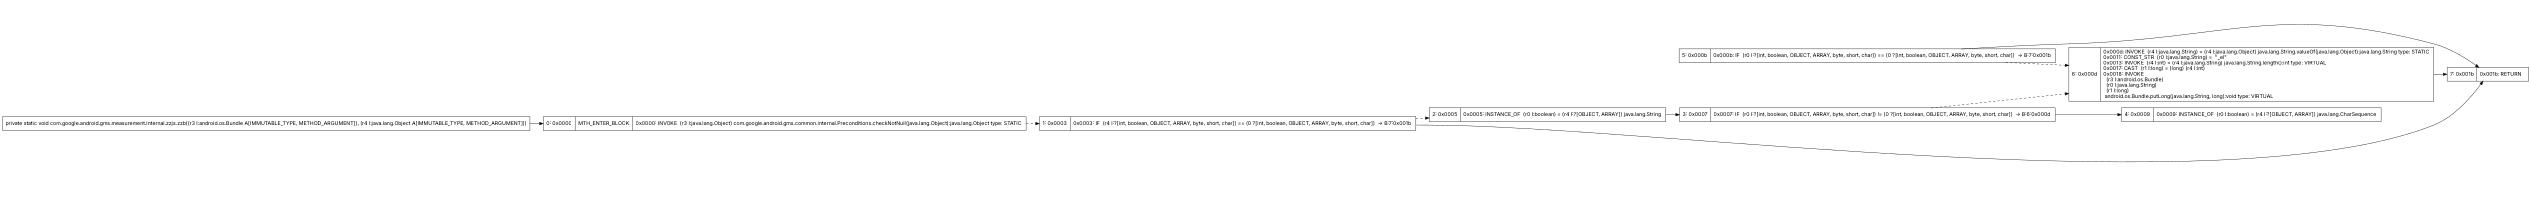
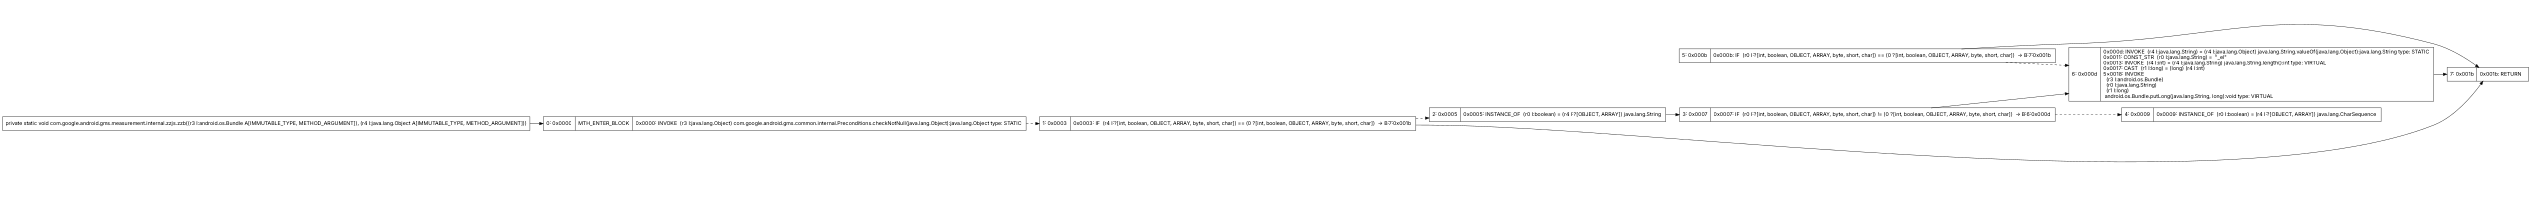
  digraph {
    fontname=Inter
    rankdir=LR
    node [fontname=Inter shape=record]
    edge [fontname=Inter]
    n1 [label="{0\:\ 0x0000|MTH_ENTER_BLOCK\l|0x0000: INVOKE  (r3 I:java.lang.Object) com.google.android.gms.common.internal.Preconditions.checkNotNull(java.lang.Object):java.lang.Object type: STATIC \l}"]
    n2 [label="{1\:\ 0x0003|0x0003: IF  (r4 I:?[int, boolean, OBJECT, ARRAY, byte, short, char]) == (0 ?[int, boolean, OBJECT, ARRAY, byte, short, char])  \-\> B:7:0x001b \l}"]
    n3 [label="{2\:\ 0x0005|0x0005: INSTANCE_OF  (r0 I:boolean) = (r4 I:?[OBJECT, ARRAY]) java.lang.String \l}"]
    n4 [label="{7\:\ 0x001b|0x001b: RETURN   \l}"]
    n5 [label="{3\:\ 0x0007|0x0007: IF  (r0 I:?[int, boolean, OBJECT, ARRAY, byte, short, char]) != (0 ?[int, boolean, OBJECT, ARRAY, byte, short, char])  \-\> B:6:0x000d \l}"]
    n6 [label="{4\:\ 0x0009|0x0009: INSTANCE_OF  (r0 I:boolean) = (r4 I:?[OBJECT, ARRAY]) java.lang.CharSequence \l}"]
-   n7 [label="{6\:\ 0x000d|0x000d: INVOKE  (r4 I:java.lang.String) = (r4 I:java.lang.Object) java.lang.String.valueOf(java.lang.Object):java.lang.String type: STATIC \l0x0011: CONST_STR  (r0 I:java.lang.String) =  \"_el\" \l0x0013: INVOKE  (r4 I:int) = (r4 I:java.lang.String) java.lang.String.length():int type: VIRTUAL \l0x0017: CAST  (r1 I:long) = (long) (r4 I:int) \l0x0018: INVOKE  \l  (r3 I:android.os.Bundle)\l  (r0 I:java.lang.String)\l  (r1 I:long)\l android.os.Bundle.putLong(java.lang.String, long):void type: VIRTUAL \l}"]
+   n7 [label="{6\:\ 0x000d|0x000d: INVOKE  (r4 I:java.lang.String) = (r4 I:java.lang.Object) java.lang.String.valueOf(java.lang.Object):java.lang.String type: STATIC \l0x0011: CONST_STR  (r0 I:java.lang.String) =  \"_el\" \l0x0013: INVOKE  (r4 I:int) = (r4 I:java.lang.String) java.lang.String.length():int type: VIRTUAL \l0x0017: CAST  (r1 I:long) = (long) (r4 I:int) \l5x0018: INVOKE  \l  (r3 I:android.os.Bundle)\l  (r0 I:java.lang.String)\l  (r1 I:long)\l android.os.Bundle.putLong(java.lang.String, long):void type: VIRTUAL \l}"]
    n8 [label="{5\:\ 0x000b|0x000b: IF  (r0 I:?[int, boolean, OBJECT, ARRAY, byte, short, char]) == (0 ?[int, boolean, OBJECT, ARRAY, byte, short, char])  \-\> B:7:0x001b \l}"]
    n9 [label="{private static void com.google.android.gms.measurement.internal.zzjs.zzb((r3 I:android.os.Bundle A[IMMUTABLE_TYPE, METHOD_ARGUMENT]), (r4 I:java.lang.Object A[IMMUTABLE_TYPE, METHOD_ARGUMENT])) }"]
    n1 -> n2 [style=dashed]
    n2 -> n3 [style=dashed]
    n2 -> n4
    n3 -> n5
-   n5 -> n6 [style=solid]
-   n5 -> n7 [style=dashed]
+   n5 -> n6 [style=dashed]
+   n5 -> n7
    n7 -> n4
    n8 -> n4
    n8 -> n7 [style=dashed]
    n9 -> n1
  }
